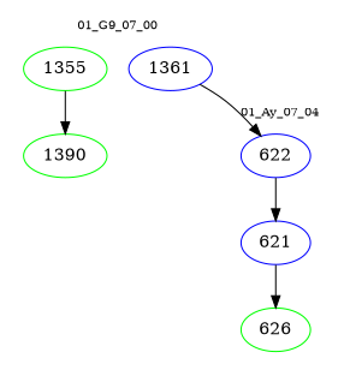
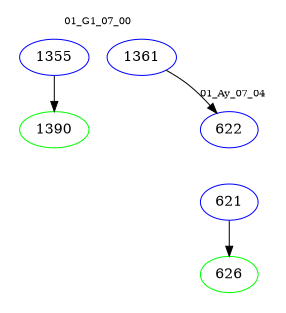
  digraph {
    fontname="DejaVu Serif"
    node [color=blue fontname="DejaVu Serif"]
    edge [color=black fontname="DejaVu Serif"]
    n1 [label=622]
    n2 [label=621]
    n3 [color=green label=626]
    n4 [label=1361]
-   n5 [color=green label=1355]
+   n5 [label=1355]
    n6 [color=green label=1390]
    subgraph cluster_1 {
      color=white
      fontsize=10
      label="01_Ay_07_04"
      n1
      n2
      n3
    }
    subgraph cluster_2 {
      color=white
      fontsize=10
-     label="01_G9_07_00"
+     label="01_G1_07_00"
      n4
      n5
      n6
    }
-   n1 -> n2
    n2 -> n3
    n4 -> n1
    n5 -> n6
  }
